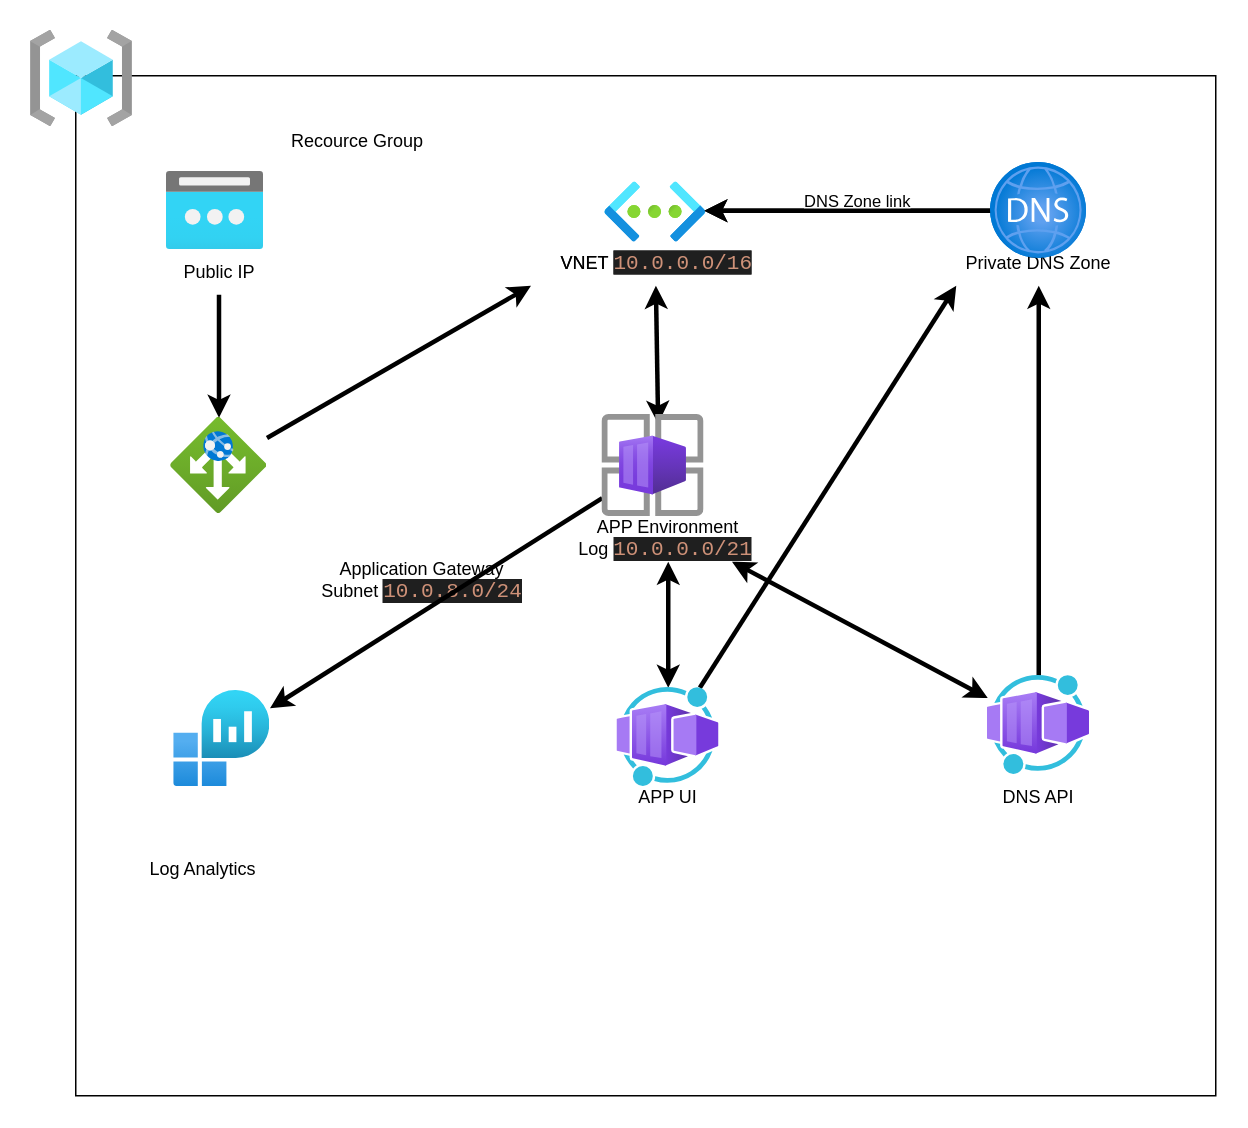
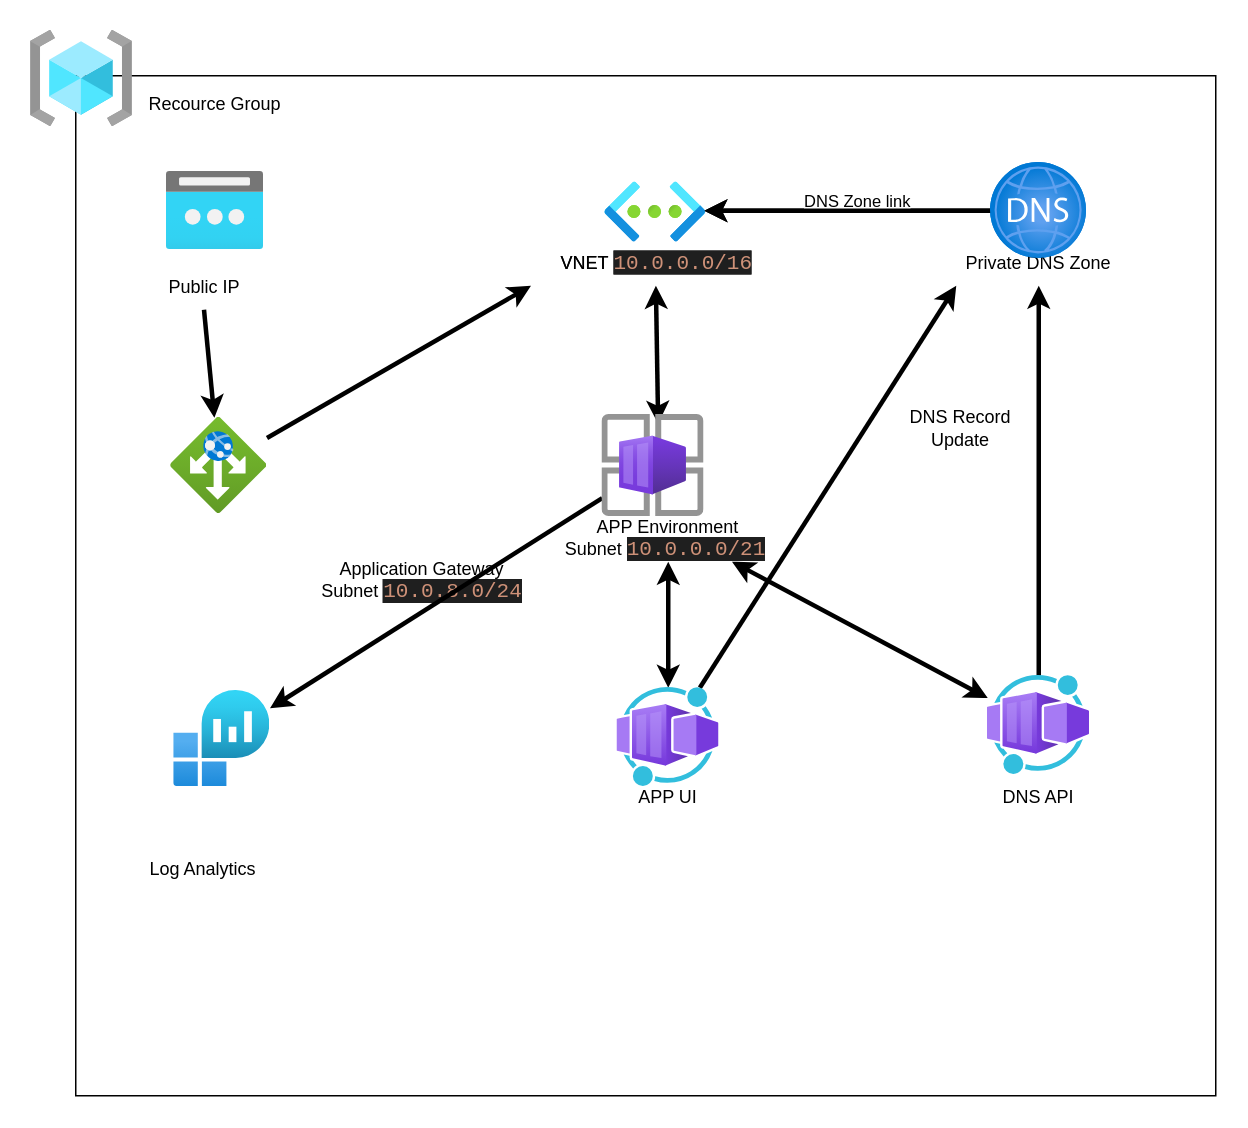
  <mxCell id="0" />
  <mxCell id="1" parent="0" />
  <mxCell id="2" value="" style="rounded=0;whiteSpace=wrap;html=1;" vertex="1" parent="1"><mxGeometry x="50" y="50" width="760" height="680" as="geometry" /></mxCell>
  <mxCell id="3" style="edgeStyle=none;html=1;strokeWidth=3;entryX=0;entryY=1;entryDx=0;entryDy=0;" edge="1" parent="1" source="4" target="16"><mxGeometry relative="1" as="geometry" /></mxCell>
  <mxCell id="4" value="" style="aspect=fixed;html=1;points=[];align=center;image;fontSize=12;image=img/lib/azure2/networking/Application_Gateways.svg;" vertex="1" parent="1"><mxGeometry x="113.5" y="278" width="64" height="64" as="geometry" /></mxCell>
  <mxCell id="5" value="" style="aspect=fixed;html=1;points=[];align=center;image;fontSize=12;image=img/lib/azure2/networking/Virtual_Networks.svg;direction=west;" vertex="1" parent="1"><mxGeometry x="402" y="120" width="67" height="40" as="geometry" /></mxCell>
  <mxCell id="6" style="edgeStyle=none;html=1;strokeWidth=3;exitX=0.5;exitY=1;exitDx=0;exitDy=0;" edge="1" parent="1" source="26" target="4"><mxGeometry relative="1" as="geometry" /></mxCell>
  <mxCell id="7" value="" style="aspect=fixed;html=1;points=[];align=center;image;fontSize=12;image=img/lib/azure2/networking/Public_IP_Addresses.svg;" vertex="1" parent="1"><mxGeometry x="110.5" y="114" width="65" height="52" as="geometry" /></mxCell>
  <mxCell id="8" style="edgeStyle=none;html=1;strokeWidth=3;" edge="1" parent="1" source="10" target="5"><mxGeometry relative="1" as="geometry" /></mxCell>
  <mxCell id="9" value="DNS Zone link" style="edgeLabel;html=1;align=center;verticalAlign=middle;resizable=0;points=[];" vertex="1" connectable="0" parent="8"><mxGeometry x="-0.06" y="-7" relative="1" as="geometry"><mxPoint as="offset" /></mxGeometry></mxCell>
  <mxCell id="10" value="" style="aspect=fixed;html=1;points=[];align=center;image;fontSize=12;image=img/lib/azure2/networking/DNS_Zones.svg;" vertex="1" parent="1"><mxGeometry x="660" y="108" width="64" height="64" as="geometry" /></mxCell>
  <mxCell id="11" value="" style="aspect=fixed;html=1;points=[];align=center;image;fontSize=12;image=img/lib/azure2/general/Resource_Groups.svg;" vertex="1" parent="1"><mxGeometry x="20" y="20" width="68" height="64" as="geometry" /></mxCell>
  <mxCell id="12" style="edgeStyle=none;html=1;entryX=0.5;entryY=1;entryDx=0;entryDy=0;strokeWidth=3;startArrow=classic;startFill=1;exitX=0.548;exitY=0.088;exitDx=0;exitDy=0;exitPerimeter=0;" edge="1" parent="1" source="25" target="21"><mxGeometry relative="1" as="geometry"><mxPoint x="588" y="243.333" as="sourcePoint" /></mxGeometry></mxCell>
  <mxCell id="13" style="edgeStyle=none;html=1;entryX=0.5;entryY=1;entryDx=0;entryDy=0;strokeWidth=3;startArrow=classic;startFill=1;" edge="1" parent="1" source="15" target="19"><mxGeometry relative="1" as="geometry" /></mxCell>
  <mxCell id="14" style="edgeStyle=none;html=1;entryX=0;entryY=1;entryDx=0;entryDy=0;strokeWidth=3;startArrow=none;startFill=0;" edge="1" parent="1" source="15" target="17"><mxGeometry relative="1" as="geometry" /></mxCell>
  <mxCell id="15" value="" style="aspect=fixed;html=1;points=[];align=center;image;fontSize=12;image=img/lib/azure2/other/Worker_Container_App.svg;" vertex="1" parent="1"><mxGeometry x="411" y="458" width="68" height="66" as="geometry" /></mxCell>
  <mxCell id="16" value="VNET&amp;nbsp;&lt;span style=&quot;color: rgb(206, 145, 120); background-color: rgb(31, 31, 31); font-family: Consolas, &amp;quot;Courier New&amp;quot;, monospace; font-size: 14px;&quot;&gt;10.0.0.0/16&lt;/span&gt;" style="text;strokeColor=none;align=center;fillColor=none;html=1;verticalAlign=middle;whiteSpace=wrap;rounded=0;" vertex="1" parent="1"><mxGeometry x="353.5" y="160" width="166.5" height="30" as="geometry" /></mxCell>
  <mxCell id="17" value="Private DNS Zone" style="text;strokeColor=none;align=center;fillColor=none;html=1;verticalAlign=middle;whiteSpace=wrap;rounded=0;" vertex="1" parent="1"><mxGeometry x="637" y="160" width="110" height="30" as="geometry" /></mxCell>
  <mxCell id="18" value="Application Gateway&lt;br&gt;Subnet&amp;nbsp;&lt;span style=&quot;color: rgb(206, 145, 120); background-color: rgb(31, 31, 31); font-family: Consolas, &amp;quot;Courier New&amp;quot;, monospace; font-size: 14px;&quot;&gt;10.0.8.0/24&lt;/span&gt;" style="text;strokeColor=none;align=center;fillColor=none;html=1;verticalAlign=middle;whiteSpace=wrap;rounded=0;" vertex="1" parent="1"><mxGeometry x="210.5" y="372" width="140" height="30" as="geometry" /></mxCell>
- <mxCell id="19" value="APP Environment&lt;br&gt;Log&amp;nbsp;&lt;span style=&quot;color: rgb(206, 145, 120); background-color: rgb(31, 31, 31); font-family: Consolas, &amp;quot;Courier New&amp;quot;, monospace; font-size: 14px;&quot;&gt;10.0.0.0/21&lt;/span&gt;&lt;span style=&quot;background-color: initial;&quot;&gt;&amp;nbsp;&lt;/span&gt;" style="text;strokeColor=none;align=center;fillColor=none;html=1;verticalAlign=middle;whiteSpace=wrap;rounded=0;" vertex="1" parent="1"><mxGeometry x="360" y="344" width="170" height="30" as="geometry" /></mxCell>
+ <mxCell id="19" value="APP Environment&lt;br&gt;Subnet&amp;nbsp;&lt;span style=&quot;color: rgb(206, 145, 120); background-color: rgb(31, 31, 31); font-family: Consolas, &amp;quot;Courier New&amp;quot;, monospace; font-size: 14px;&quot;&gt;10.0.0.0/21&lt;/span&gt;&lt;span style=&quot;background-color: initial;&quot;&gt;&amp;nbsp;&lt;/span&gt;" style="text;strokeColor=none;align=center;fillColor=none;html=1;verticalAlign=middle;whiteSpace=wrap;rounded=0;" vertex="1" parent="1"><mxGeometry x="360" y="344" width="170" height="30" as="geometry" /></mxCell>
  <mxCell id="20" value="" style="aspect=fixed;html=1;points=[];align=center;image;fontSize=12;image=img/lib/azure2/networking/Virtual_Networks.svg;direction=west;" vertex="1" parent="1"><mxGeometry x="402" y="120" width="67" height="40" as="geometry" /></mxCell>
  <mxCell id="21" value="VNET&amp;nbsp;&lt;span style=&quot;color: rgb(206, 145, 120); background-color: rgb(31, 31, 31); font-family: Consolas, &amp;quot;Courier New&amp;quot;, monospace; font-size: 14px;&quot;&gt;10.0.0.0/16&lt;/span&gt;" style="text;strokeColor=none;align=center;fillColor=none;html=1;verticalAlign=middle;whiteSpace=wrap;rounded=0;" vertex="1" parent="1"><mxGeometry x="353.5" y="160" width="166.5" height="30" as="geometry" /></mxCell>
  <mxCell id="22" style="edgeStyle=none;html=1;strokeWidth=3;" edge="1" source="23" target="20" parent="1"><mxGeometry relative="1" as="geometry" /></mxCell>
  <mxCell id="23" value="" style="aspect=fixed;html=1;points=[];align=center;image;fontSize=12;image=img/lib/azure2/networking/DNS_Zones.svg;" vertex="1" parent="1"><mxGeometry x="660" y="108" width="64" height="64" as="geometry" /></mxCell>
  <mxCell id="24" style="edgeStyle=none;html=1;strokeWidth=3;startArrow=none;startFill=0;" edge="1" parent="1" source="25" target="33"><mxGeometry relative="1" as="geometry" /></mxCell>
  <mxCell id="25" value="" style="aspect=fixed;html=1;points=[];align=center;image;fontSize=12;image=img/lib/azure2/other/Container_App_Environments.svg;" vertex="1" parent="1"><mxGeometry x="401" y="276" width="68" height="68" as="geometry" /></mxCell>
- <mxCell id="26" value="Public IP" style="text;strokeColor=none;align=center;fillColor=none;html=1;verticalAlign=middle;whiteSpace=wrap;rounded=0;" vertex="1" parent="1"><mxGeometry x="115.5" y="166" width="60" height="30" as="geometry" /></mxCell>
+ <mxCell id="26" value="Public IP" style="text;strokeColor=none;align=center;fillColor=none;html=1;verticalAlign=middle;whiteSpace=wrap;rounded=0;" vertex="1" parent="1"><mxGeometry x="105.5" y="176" width="60" height="30" as="geometry" /></mxCell>
  <mxCell id="27" value="APP UI" style="text;strokeColor=none;align=center;fillColor=none;html=1;verticalAlign=middle;whiteSpace=wrap;rounded=0;" vertex="1" parent="1"><mxGeometry x="415" y="516" width="60" height="30" as="geometry" /></mxCell>
  <mxCell id="28" style="edgeStyle=none;html=1;entryX=0.75;entryY=1;entryDx=0;entryDy=0;strokeWidth=3;startArrow=classic;startFill=1;" edge="1" parent="1" source="30" target="19"><mxGeometry relative="1" as="geometry" /></mxCell>
  <mxCell id="29" style="edgeStyle=none;html=1;strokeWidth=3;startArrow=none;startFill=0;" edge="1" parent="1" source="30" target="17"><mxGeometry relative="1" as="geometry" /></mxCell>
  <mxCell id="30" value="" style="aspect=fixed;html=1;points=[];align=center;image;fontSize=12;image=img/lib/azure2/other/Worker_Container_App.svg;" vertex="1" parent="1"><mxGeometry x="658" y="450" width="68" height="66" as="geometry" /></mxCell>
  <mxCell id="31" value="DNS API" style="text;strokeColor=none;align=center;fillColor=none;html=1;verticalAlign=middle;whiteSpace=wrap;rounded=0;" vertex="1" parent="1"><mxGeometry x="662" y="516" width="60" height="30" as="geometry" /></mxCell>
- <mxCell id="32" value="Recource Group" style="text;strokeColor=none;align=center;fillColor=none;html=1;verticalAlign=middle;whiteSpace=wrap;rounded=0;" vertex="1" parent="1"><mxGeometry x="183" y="79" width="110" height="30" as="geometry" /></mxCell>
+ <mxCell id="32" value="Recource Group" style="text;strokeColor=none;align=center;fillColor=none;html=1;verticalAlign=middle;whiteSpace=wrap;rounded=0;" vertex="1" parent="1"><mxGeometry x="88" y="54" width="110" height="30" as="geometry" /></mxCell>
  <mxCell id="33" value="" style="aspect=fixed;html=1;points=[];align=center;image;fontSize=12;image=img/lib/azure2/analytics/Log_Analytics_Workspaces.svg;" vertex="1" parent="1"><mxGeometry x="115.5" y="460" width="64" height="64" as="geometry" /></mxCell>
  <mxCell id="34" value="Log Analytics" style="text;strokeColor=none;align=center;fillColor=none;html=1;verticalAlign=middle;whiteSpace=wrap;rounded=0;" vertex="1" parent="1"><mxGeometry x="89.5" y="564" width="90" height="30" as="geometry" /></mxCell>
+ <mxCell id="35" value="DNS Record&lt;br&gt;Update" style="text;strokeColor=none;align=center;fillColor=none;html=1;verticalAlign=middle;whiteSpace=wrap;rounded=0;" vertex="1" parent="1"><mxGeometry x="590" y="270" width="100" height="30" as="geometry" /></mxCell>
